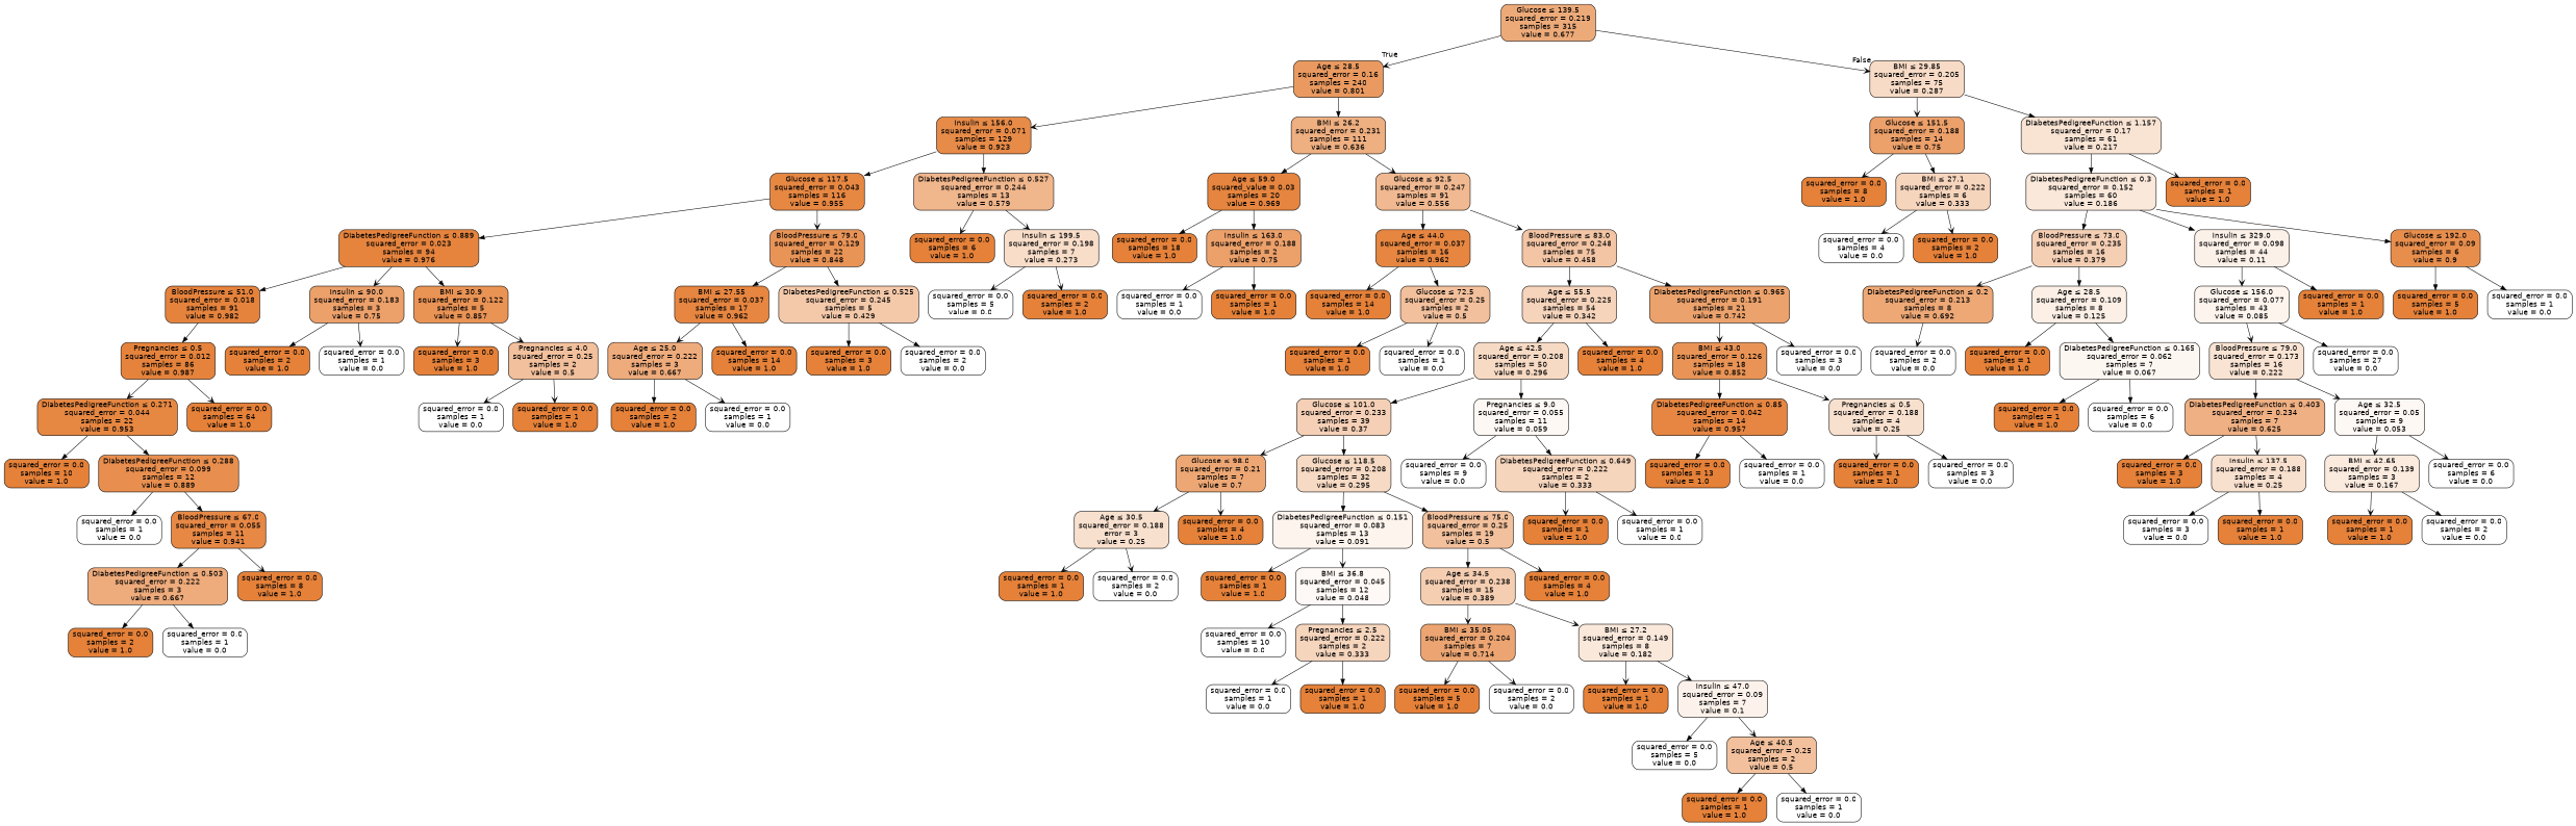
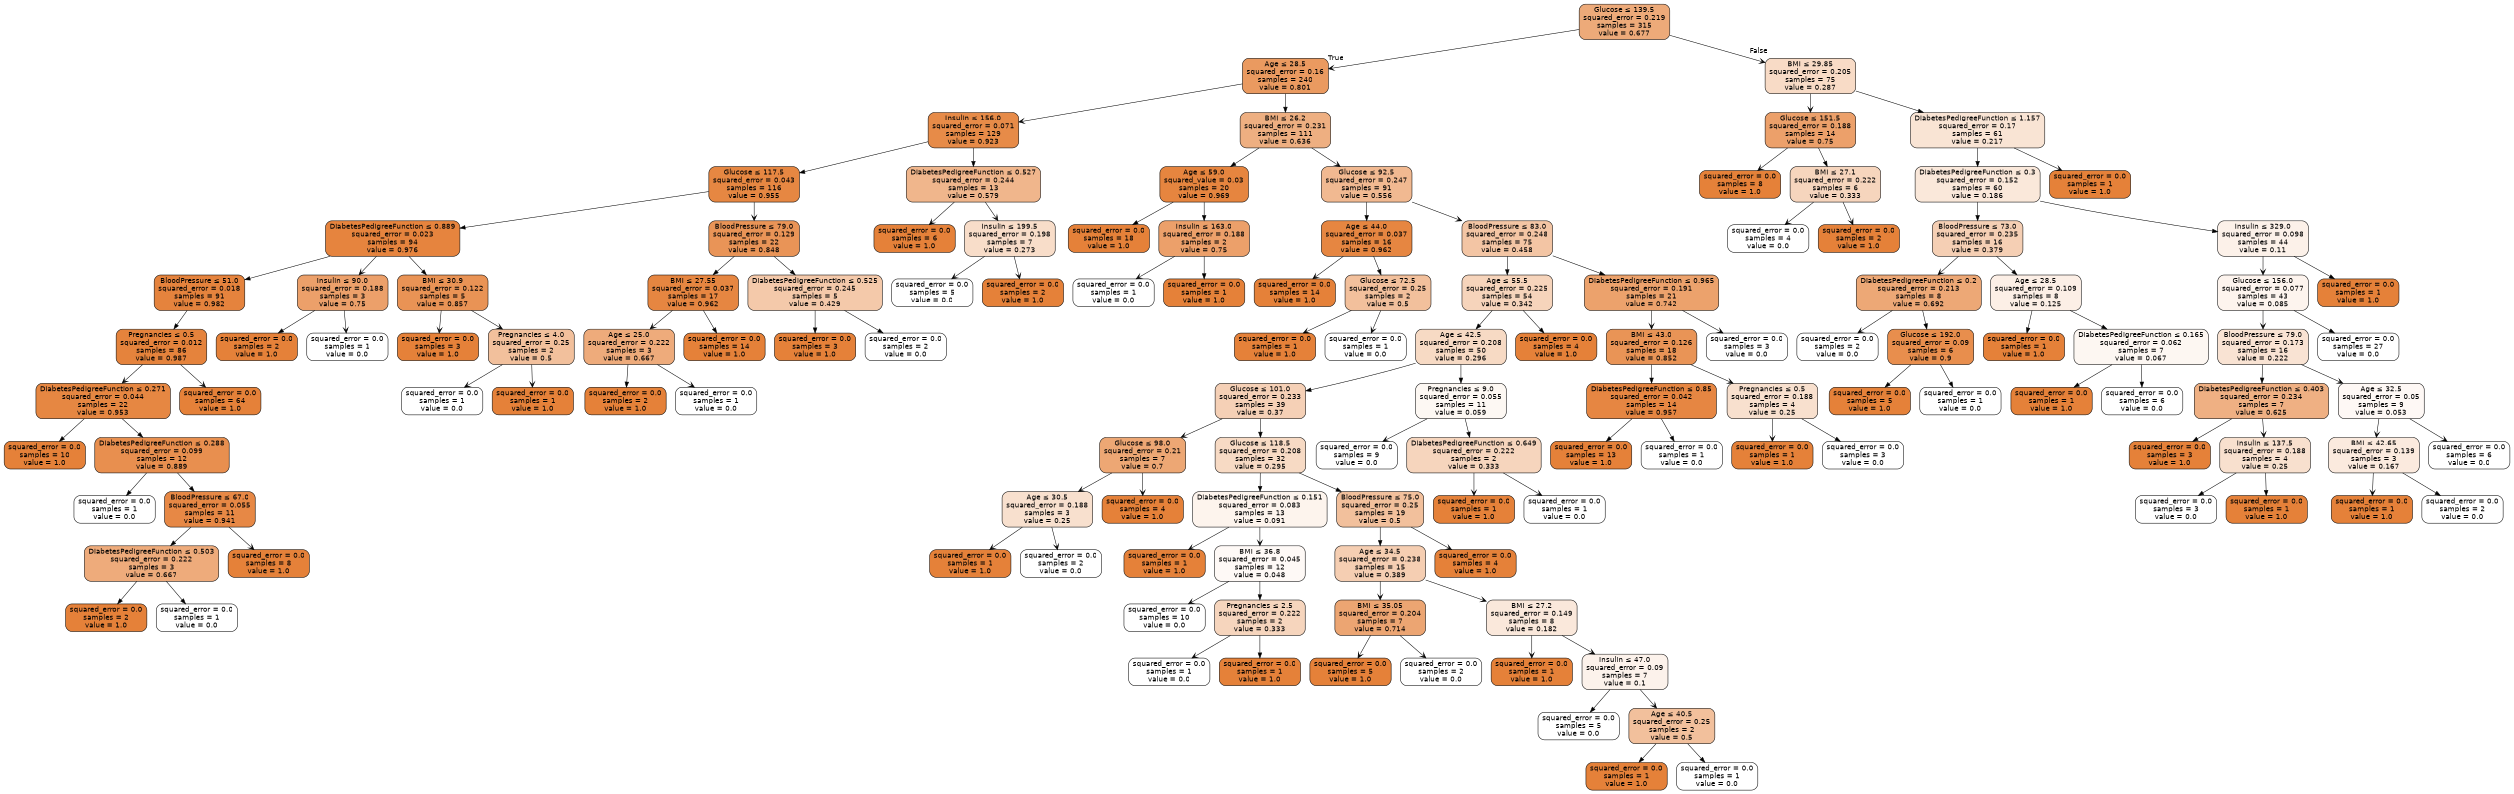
  digraph {
    node [color=black fillcolor="#e58139" fontname=helvetica shape=box style="filled, rounded"]
    edge [arrowhead=normal fontname=helvetica]
    n1 [fillcolor="#edaa79" label=<Glucose &le; 139.5<br/>squared_error = 0.219<br/>samples = 315<br/>value = 0.677>]
    n2 [fillcolor="#ea9a60" label=<Age &le; 28.5<br/>squared_error = 0.16<br/>samples = 240<br/>value = 0.801>]
    n3 [fillcolor="#f8dbc6" label=<BMI &le; 29.85<br/>squared_error = 0.205<br/>samples = 75<br/>value = 0.287>]
    n4 [fillcolor="#e78b48" label=<Insulin &le; 156.0<br/>squared_error = 0.071<br/>samples = 129<br/>value = 0.923>]
    n5 [fillcolor="#eeaf81" label=<BMI &le; 26.2<br/>squared_error = 0.231<br/>samples = 111<br/>value = 0.636>]
    n6 [fillcolor="#eca06a" label=<Glucose &le; 151.5<br/>squared_error = 0.188<br/>samples = 14<br/>value = 0.75>]
    n7 [fillcolor="#f9e4d4" label=<DiabetesPedigreeFunction &le; 1.157<br/>squared_error = 0.17<br/>samples = 61<br/>value = 0.217>]
    n8 [fillcolor="#e68742" label=<Glucose &le; 117.5<br/>squared_error = 0.043<br/>samples = 116<br/>value = 0.955>]
    n9 [fillcolor="#f0b68c" label=<DiabetesPedigreeFunction &le; 0.527<br/>squared_error = 0.244<br/>samples = 13<br/>value = 0.579>]
    n10 [fillcolor="#e6853f" label=<Age &le; 59.0<br/>squared_value = 0.03<br/>samples = 20<br/>value = 0.969>]
    n11 [fillcolor="#f1b991" label=<Glucose &le; 92.5<br/>squared_error = 0.247<br/>samples = 91<br/>value = 0.556>]
    n12 [fillcolor="#e6843e" label=<DiabetesPedigreeFunction &le; 0.889<br/>squared_error = 0.023<br/>samples = 94<br/>value = 0.976>]
    n13 [fillcolor="#e99457" label=<BloodPressure &le; 79.0<br/>squared_error = 0.129<br/>samples = 22<br/>value = 0.848>]
    n14 [label=<squared_error = 0.0<br/>samples = 6<br/>value = 1.0>]
    n15 [fillcolor="#f8ddc9" label=<Insulin &le; 199.5<br/>squared_error = 0.198<br/>samples = 7<br/>value = 0.273>]
    n16 [fillcolor="#e5833d" label=<BloodPressure &le; 51.0<br/>squared_error = 0.018<br/>samples = 91<br/>value = 0.982>]
-   n17 [fillcolor="#eca06a" label=<Insulin &le; 90.0<br/>squared_error = 0.183<br/>samples = 3<br/>value = 0.75>]
+   n17 [fillcolor="#eca06a" label=<Insulin &le; 90.0<br/>squared_error = 0.188<br/>samples = 3<br/>value = 0.75>]
    n18 [fillcolor="#e99355" label=<BMI &le; 30.9<br/>squared_error = 0.122<br/>samples = 5<br/>value = 0.857>]
    n19 [fillcolor="#e68641" label=<BMI &le; 27.55<br/>squared_error = 0.037<br/>samples = 17<br/>value = 0.962>]
    n20 [fillcolor="#f4c9aa" label=<DiabetesPedigreeFunction &le; 0.525<br/>squared_error = 0.245<br/>samples = 5<br/>value = 0.429>]
    n21 [fillcolor="#e5833c" label=<Pregnancies &le; 0.5<br/>squared_error = 0.012<br/>samples = 86<br/>value = 0.987>]
    n22 [label=<squared_error = 0.0<br/>samples = 2<br/>value = 1.0>]
    n23 [fillcolor="#ffffff" label=<squared_error = 0.0<br/>samples = 1<br/>value = 0.0>]
    n24 [label=<squared_error = 0.0<br/>samples = 3<br/>value = 1.0>]
    n25 [fillcolor="#f2c09c" label=<Pregnancies &le; 4.0<br/>squared_error = 0.25<br/>samples = 2<br/>value = 0.5>]
    n26 [fillcolor="#e68742" label=<DiabetesPedigreeFunction &le; 0.271<br/>squared_error = 0.044<br/>samples = 22<br/>value = 0.953>]
    n27 [label=<squared_error = 0.0<br/>samples = 64<br/>value = 1.0>]
    n28 [fillcolor="#ffffff" label=<squared_error = 0.0<br/>samples = 1<br/>value = 0.0>]
    n29 [label=<squared_error = 0.0<br/>samples = 1<br/>value = 1.0>]
    n30 [label=<squared_error = 0.0<br/>samples = 10<br/>value = 1.0>]
    n31 [fillcolor="#e88f4f" label=<DiabetesPedigreeFunction &le; 0.288<br/>squared_error = 0.099<br/>samples = 12<br/>value = 0.889>]
    n32 [fillcolor="#ffffff" label=<squared_error = 0.0<br/>samples = 1<br/>value = 0.0>]
    n33 [fillcolor="#e78845" label=<BloodPressure &le; 67.0<br/>squared_error = 0.055<br/>samples = 11<br/>value = 0.941>]
    n34 [fillcolor="#eeab7b" label=<DiabetesPedigreeFunction &le; 0.503<br/>squared_error = 0.222<br/>samples = 3<br/>value = 0.667>]
    n35 [label=<squared_error = 0.0<br/>samples = 8<br/>value = 1.0>]
    n36 [label=<squared_error = 0.0<br/>samples = 2<br/>value = 1.0>]
    n37 [fillcolor="#ffffff" label=<squared_error = 0.0<br/>samples = 1<br/>value = 0.0>]
    n38 [fillcolor="#eeab7b" label=<Age &le; 25.0<br/>squared_error = 0.222<br/>samples = 3<br/>value = 0.667>]
    n39 [label=<squared_error = 0.0<br/>samples = 14<br/>value = 1.0>]
    n40 [label=<squared_error = 0.0<br/>samples = 3<br/>value = 1.0>]
    n41 [fillcolor="#ffffff" label=<squared_error = 0.0<br/>samples = 2<br/>value = 0.0>]
    n42 [label=<squared_error = 0.0<br/>samples = 2<br/>value = 1.0>]
    n43 [fillcolor="#ffffff" label=<squared_error = 0.0<br/>samples = 1<br/>value = 0.0>]
    n44 [fillcolor="#ffffff" label=<squared_error = 0.0<br/>samples = 5<br/>value = 0.0>]
    n45 [label=<squared_error = 0.0<br/>samples = 2<br/>value = 1.0>]
    n46 [label=<squared_error = 0.0<br/>samples = 18<br/>value = 1.0>]
    n47 [fillcolor="#eca06a" label=<Insulin &le; 163.0<br/>squared_error = 0.188<br/>samples = 2<br/>value = 0.75>]
    n48 [fillcolor="#e68641" label=<Age &le; 44.0<br/>squared_error = 0.037<br/>samples = 16<br/>value = 0.962>]
    n49 [fillcolor="#f3c5a4" label=<BloodPressure &le; 83.0<br/>squared_error = 0.248<br/>samples = 75<br/>value = 0.458>]
    n50 [fillcolor="#ffffff" label=<squared_error = 0.0<br/>samples = 1<br/>value = 0.0>]
    n51 [label=<squared_error = 0.0<br/>samples = 1<br/>value = 1.0>]
    n52 [label=<squared_error = 0.0<br/>samples = 14<br/>value = 1.0>]
    n53 [fillcolor="#f2c09c" label=<Glucose &le; 72.5<br/>squared_error = 0.25<br/>samples = 2<br/>value = 0.5>]
    n54 [fillcolor="#f6d4bb" label=<Age &le; 55.5<br/>squared_error = 0.225<br/>samples = 54<br/>value = 0.342>]
    n55 [fillcolor="#eca26c" label=<DiabetesPedigreeFunction &le; 0.965<br/>squared_error = 0.191<br/>samples = 21<br/>value = 0.742>]
    n56 [label=<squared_error = 0.0<br/>samples = 1<br/>value = 1.0>]
    n57 [fillcolor="#ffffff" label=<squared_error = 0.0<br/>samples = 1<br/>value = 0.0>]
    n58 [fillcolor="#f7dac4" label=<Age &le; 42.5<br/>squared_error = 0.208<br/>samples = 50<br/>value = 0.296>]
    n59 [label=<squared_error = 0.0<br/>samples = 4<br/>value = 1.0>]
    n60 [fillcolor="#e99456" label=<BMI &le; 43.0<br/>squared_error = 0.126<br/>samples = 18<br/>value = 0.852>]
    n61 [fillcolor="#ffffff" label=<squared_error = 0.0<br/>samples = 3<br/>value = 0.0>]
    n62 [fillcolor="#f5d0b6" label=<Glucose &le; 101.0<br/>squared_error = 0.233<br/>samples = 39<br/>value = 0.37>]
    n63 [fillcolor="#fdf8f3" label=<Pregnancies &le; 9.0<br/>squared_error = 0.055<br/>samples = 11<br/>value = 0.059>]
    n64 [fillcolor="#eda774" label=<Glucose &le; 98.0<br/>squared_error = 0.21<br/>samples = 7<br/>value = 0.7>]
    n65 [fillcolor="#f7dac4" label=<Glucose &le; 118.5<br/>squared_error = 0.208<br/>samples = 32<br/>value = 0.295>]
    n66 [fillcolor="#ffffff" label=<squared_error = 0.0<br/>samples = 9<br/>value = 0.0>]
    n67 [fillcolor="#f6d5bd" label=<DiabetesPedigreeFunction &le; 0.649<br/>squared_error = 0.222<br/>samples = 2<br/>value = 0.333>]
-   n68 [fillcolor="#f8e0ce" label=<Age &le; 30.5<br/>squared_error = 0.188<br/>error = 3<br/>value = 0.25>]
+   n68 [fillcolor="#f8e0ce" label=<Age &le; 30.5<br/>squared_error = 0.188<br/>samples = 3<br/>value = 0.25>]
    n69 [label=<squared_error = 0.0<br/>samples = 4<br/>value = 1.0>]
    n70 [fillcolor="#fdf4ed" label=<DiabetesPedigreeFunction &le; 0.151<br/>squared_error = 0.083<br/>samples = 13<br/>value = 0.091>]
    n71 [fillcolor="#f2c09c" label=<BloodPressure &le; 75.0<br/>squared_error = 0.25<br/>samples = 19<br/>value = 0.5>]
    n72 [label=<squared_error = 0.0<br/>samples = 1<br/>value = 1.0>]
    n73 [fillcolor="#ffffff" label=<squared_error = 0.0<br/>samples = 2<br/>value = 0.0>]
    n74 [label=<squared_error = 0.0<br/>samples = 1<br/>value = 1.0>]
    n75 [fillcolor="#fef9f6" label=<BMI &le; 36.8<br/>squared_error = 0.045<br/>samples = 12<br/>value = 0.048>]
    n76 [fillcolor="#f5ceb2" label=<Age &le; 34.5<br/>squared_error = 0.238<br/>samples = 15<br/>value = 0.389>]
    n77 [label=<squared_error = 0.0<br/>samples = 4<br/>value = 1.0>]
    n78 [fillcolor="#ffffff" label=<squared_error = 0.0<br/>samples = 10<br/>value = 0.0>]
    n79 [fillcolor="#f6d5bd" label=<Pregnancies &le; 2.5<br/>squared_error = 0.222<br/>samples = 2<br/>value = 0.333>]
    n80 [fillcolor="#ffffff" label=<squared_error = 0.0<br/>samples = 1<br/>value = 0.0>]
    n81 [label=<squared_error = 0.0<br/>samples = 1<br/>value = 1.0>]
    n82 [fillcolor="#eca572" label=<BMI &le; 35.05<br/>squared_error = 0.204<br/>samples = 7<br/>value = 0.714>]
    n83 [fillcolor="#fae8db" label=<BMI &le; 27.2<br/>squared_error = 0.149<br/>samples = 8<br/>value = 0.182>]
    n84 [label=<squared_error = 0.0<br/>samples = 5<br/>value = 1.0>]
    n85 [fillcolor="#ffffff" label=<squared_error = 0.0<br/>samples = 2<br/>value = 0.0>]
    n86 [label=<squared_error = 0.0<br/>samples = 1<br/>value = 1.0>]
    n87 [fillcolor="#fcf2eb" label=<Insulin &le; 47.0<br/>squared_error = 0.09<br/>samples = 7<br/>value = 0.1>]
    n88 [fillcolor="#ffffff" label=<squared_error = 0.0<br/>samples = 5<br/>value = 0.0>]
    n89 [fillcolor="#f2c09c" label=<Age &le; 40.5<br/>squared_error = 0.25<br/>samples = 2<br/>value = 0.5>]
    n90 [label=<squared_error = 0.0<br/>samples = 1<br/>value = 1.0>]
    n91 [fillcolor="#ffffff" label=<squared_error = 0.0<br/>samples = 1<br/>value = 0.0>]
    n92 [label=<squared_error = 0.0<br/>samples = 1<br/>value = 1.0>]
    n93 [fillcolor="#ffffff" label=<squared_error = 0.0<br/>samples = 1<br/>value = 0.0>]
    n94 [fillcolor="#e68642" label=<DiabetesPedigreeFunction &le; 0.85<br/>squared_error = 0.042<br/>samples = 14<br/>value = 0.957>]
    n95 [fillcolor="#f8e0ce" label=<Pregnancies &le; 0.5<br/>squared_error = 0.188<br/>samples = 4<br/>value = 0.25>]
    n96 [label=<squared_error = 0.0<br/>samples = 13<br/>value = 1.0>]
    n97 [fillcolor="#ffffff" label=<squared_error = 0.0<br/>samples = 1<br/>value = 0.0>]
    n98 [label=<squared_error = 0.0<br/>samples = 1<br/>value = 1.0>]
    n99 [fillcolor="#ffffff" label=<squared_error = 0.0<br/>samples = 3<br/>value = 0.0>]
    n100 [label=<squared_error = 0.0<br/>samples = 8<br/>value = 1.0>]
    n101 [fillcolor="#f6d5bd" label=<BMI &le; 27.1<br/>squared_error = 0.222<br/>samples = 6<br/>value = 0.333>]
    n102 [fillcolor="#fae8da" label=<DiabetesPedigreeFunction &le; 0.3<br/>squared_error = 0.152<br/>samples = 60<br/>value = 0.186>]
    n103 [label=<squared_error = 0.0<br/>samples = 1<br/>value = 1.0>]
    n104 [fillcolor="#ffffff" label=<squared_error = 0.0<br/>samples = 4<br/>value = 0.0>]
    n105 [label=<squared_error = 0.0<br/>samples = 2<br/>value = 1.0>]
    n106 [fillcolor="#f5cfb4" label=<BloodPressure &le; 73.0<br/>squared_error = 0.235<br/>samples = 16<br/>value = 0.379>]
    n107 [fillcolor="#fcf1e9" label=<Insulin &le; 329.0<br/>squared_error = 0.098<br/>samples = 44<br/>value = 0.11>]
    n108 [fillcolor="#eda876" label=<DiabetesPedigreeFunction &le; 0.2<br/>squared_error = 0.213<br/>samples = 8<br/>value = 0.692>]
    n109 [fillcolor="#fcefe6" label=<Age &le; 28.5<br/>squared_error = 0.109<br/>samples = 8<br/>value = 0.125>]
    n110 [fillcolor="#fdf4ee" label=<Glucose &le; 156.0<br/>squared_error = 0.077<br/>samples = 43<br/>value = 0.085>]
    n111 [label=<squared_error = 0.0<br/>samples = 1<br/>value = 1.0>]
    n112 [fillcolor="#ffffff" label=<squared_error = 0.0<br/>samples = 2<br/>value = 0.0>]
    n113 [fillcolor="#e88e4d" label=<Glucose &le; 192.0<br/>squared_error = 0.09<br/>samples = 6<br/>value = 0.9>]
    n114 [label=<squared_error = 0.0<br/>samples = 1<br/>value = 1.0>]
    n115 [fillcolor="#fdf7f2" label=<DiabetesPedigreeFunction &le; 0.165<br/>squared_error = 0.062<br/>samples = 7<br/>value = 0.067>]
    n116 [label=<squared_error = 0.0<br/>samples = 5<br/>value = 1.0>]
    n117 [fillcolor="#ffffff" label=<squared_error = 0.0<br/>samples = 1<br/>value = 0.0>]
    n118 [label=<squared_error = 0.0<br/>samples = 1<br/>value = 1.0>]
    n119 [fillcolor="#ffffff" label=<squared_error = 0.0<br/>samples = 6<br/>value = 0.0>]
    n120 [fillcolor="#f9e3d3" label=<BloodPressure &le; 79.0<br/>squared_error = 0.173<br/>samples = 16<br/>value = 0.222>]
    n121 [fillcolor="#ffffff" label=<squared_error = 0.0<br/>samples = 27<br/>value = 0.0>]
    n122 [fillcolor="#efb083" label=<DiabetesPedigreeFunction &le; 0.403<br/>squared_error = 0.234<br/>samples = 7<br/>value = 0.625>]
    n123 [fillcolor="#fef8f5" label=<Age &le; 32.5<br/>squared_error = 0.05<br/>samples = 9<br/>value = 0.053>]
    n124 [label=<squared_error = 0.0<br/>samples = 3<br/>value = 1.0>]
    n125 [fillcolor="#f8e0ce" label=<Insulin &le; 137.5<br/>squared_error = 0.188<br/>samples = 4<br/>value = 0.25>]
    n126 [fillcolor="#fbeade" label=<BMI &le; 42.65<br/>squared_error = 0.139<br/>samples = 3<br/>value = 0.167>]
    n127 [fillcolor="#ffffff" label=<squared_error = 0.0<br/>samples = 6<br/>value = 0.0>]
    n128 [fillcolor="#ffffff" label=<squared_error = 0.0<br/>samples = 3<br/>value = 0.0>]
    n129 [label=<squared_error = 0.0<br/>samples = 1<br/>value = 1.0>]
    n130 [label=<squared_error = 0.0<br/>samples = 1<br/>value = 1.0>]
    n131 [fillcolor="#ffffff" label=<squared_error = 0.0<br/>samples = 2<br/>value = 0.0>]
    n1 -> n2 [arrowhead=vee headlabel=True labelangle=45 labeldistance=2.5]
    n1 -> n3 [arrowhead=vee headlabel=False labelangle=-45 labeldistance=2.5]
    n2 -> n4 [arrowhead=vee]
    n2 -> n5
    n3 -> n6 [arrowhead=vee]
    n3 -> n7
    n4 -> n8
    n4 -> n9
    n5 -> n10
    n5 -> n11 [arrowhead=vee]
    n6 -> n100 [arrowhead=vee]
    n6 -> n101
    n7 -> n102
    n7 -> n103 [arrowhead=vee]
    n8 -> n12
    n8 -> n13 [arrowhead=vee]
    n9 -> n14 [arrowhead=vee]
    n9 -> n15 [arrowhead=vee]
    n10 -> n46
    n10 -> n47
    n11 -> n48
    n11 -> n49 [arrowhead=vee]
    n12 -> n16
    n12 -> n17 [arrowhead=vee]
    n12 -> n18
    n13 -> n19
    n13 -> n20
    n15 -> n44 [arrowhead=vee]
    n15 -> n45 [arrowhead=vee]
    n16 -> n21
    n17 -> n22
    n17 -> n23 [arrowhead=vee]
    n18 -> n24 [arrowhead=vee]
    n18 -> n25 [arrowhead=vee]
    n19 -> n38 [arrowhead=vee]
    n19 -> n39
    n20 -> n40
    n20 -> n41
    n21 -> n26 [arrowhead=vee]
    n21 -> n27 [arrowhead=vee]
    n25 -> n28 [arrowhead=vee]
    n25 -> n29 [arrowhead=vee]
    n26 -> n30
    n26 -> n31
    n31 -> n32
    n31 -> n33
    n33 -> n34
    n33 -> n35 [arrowhead=vee]
    n34 -> n36
    n34 -> n37
    n38 -> n42
    n38 -> n43 [arrowhead=vee]
    n47 -> n50 [arrowhead=vee]
    n47 -> n51
    n48 -> n52 [arrowhead=vee]
    n48 -> n53
    n49 -> n54
    n49 -> n55
    n53 -> n56 [arrowhead=vee]
    n53 -> n57 [arrowhead=vee]
    n54 -> n58
    n54 -> n59
    n55 -> n60 [arrowhead=vee]
    n55 -> n61 [arrowhead=vee]
    n58 -> n62
    n58 -> n63
    n60 -> n94
    n60 -> n95 [arrowhead=vee]
    n62 -> n64 [arrowhead=vee]
    n62 -> n65
    n63 -> n66 [arrowhead=vee]
    n63 -> n67
    n64 -> n68 [arrowhead=vee]
    n64 -> n69 [arrowhead=vee]
    n65 -> n70
    n65 -> n71
    n67 -> n92 [arrowhead=vee]
    n67 -> n93 [arrowhead=vee]
    n68 -> n72 [arrowhead=vee]
    n68 -> n73 [arrowhead=vee]
    n70 -> n74 [arrowhead=vee]
    n70 -> n75 [arrowhead=vee]
    n71 -> n76
    n71 -> n77 [arrowhead=vee]
    n75 -> n78 [arrowhead=vee]
    n75 -> n79
    n76 -> n82 [arrowhead=vee]
    n76 -> n83 [arrowhead=vee]
    n79 -> n80 [arrowhead=vee]
    n79 -> n81
    n82 -> n84 [arrowhead=vee]
    n82 -> n85 [arrowhead=vee]
    n83 -> n86 [arrowhead=vee]
    n83 -> n87 [arrowhead=vee]
    n87 -> n88
    n87 -> n89 [arrowhead=vee]
    n89 -> n90
    n89 -> n91
    n94 -> n96
    n94 -> n97
    n95 -> n98 [arrowhead=vee]
    n95 -> n99
    n101 -> n104 [arrowhead=vee]
    n101 -> n105 [arrowhead=vee]
    n102 -> n106
    n102 -> n107
    n106 -> n108 [arrowhead=vee]
    n106 -> n109
    n107 -> n110 [arrowhead=vee]
    n107 -> n111
    n108 -> n112 [arrowhead=vee]
-   n102 -> n113
+   n108 -> n113
    n109 -> n114
    n109 -> n115
    n110 -> n120 [arrowhead=vee]
    n110 -> n121
    n113 -> n116
    n113 -> n117
    n115 -> n118
    n115 -> n119
    n120 -> n122
    n120 -> n123 [arrowhead=vee]
    n122 -> n124
    n122 -> n125 [arrowhead=vee]
    n123 -> n126 [arrowhead=vee]
    n123 -> n127 [arrowhead=vee]
    n125 -> n128
    n125 -> n129
    n126 -> n130 [arrowhead=vee]
    n126 -> n131
  }
